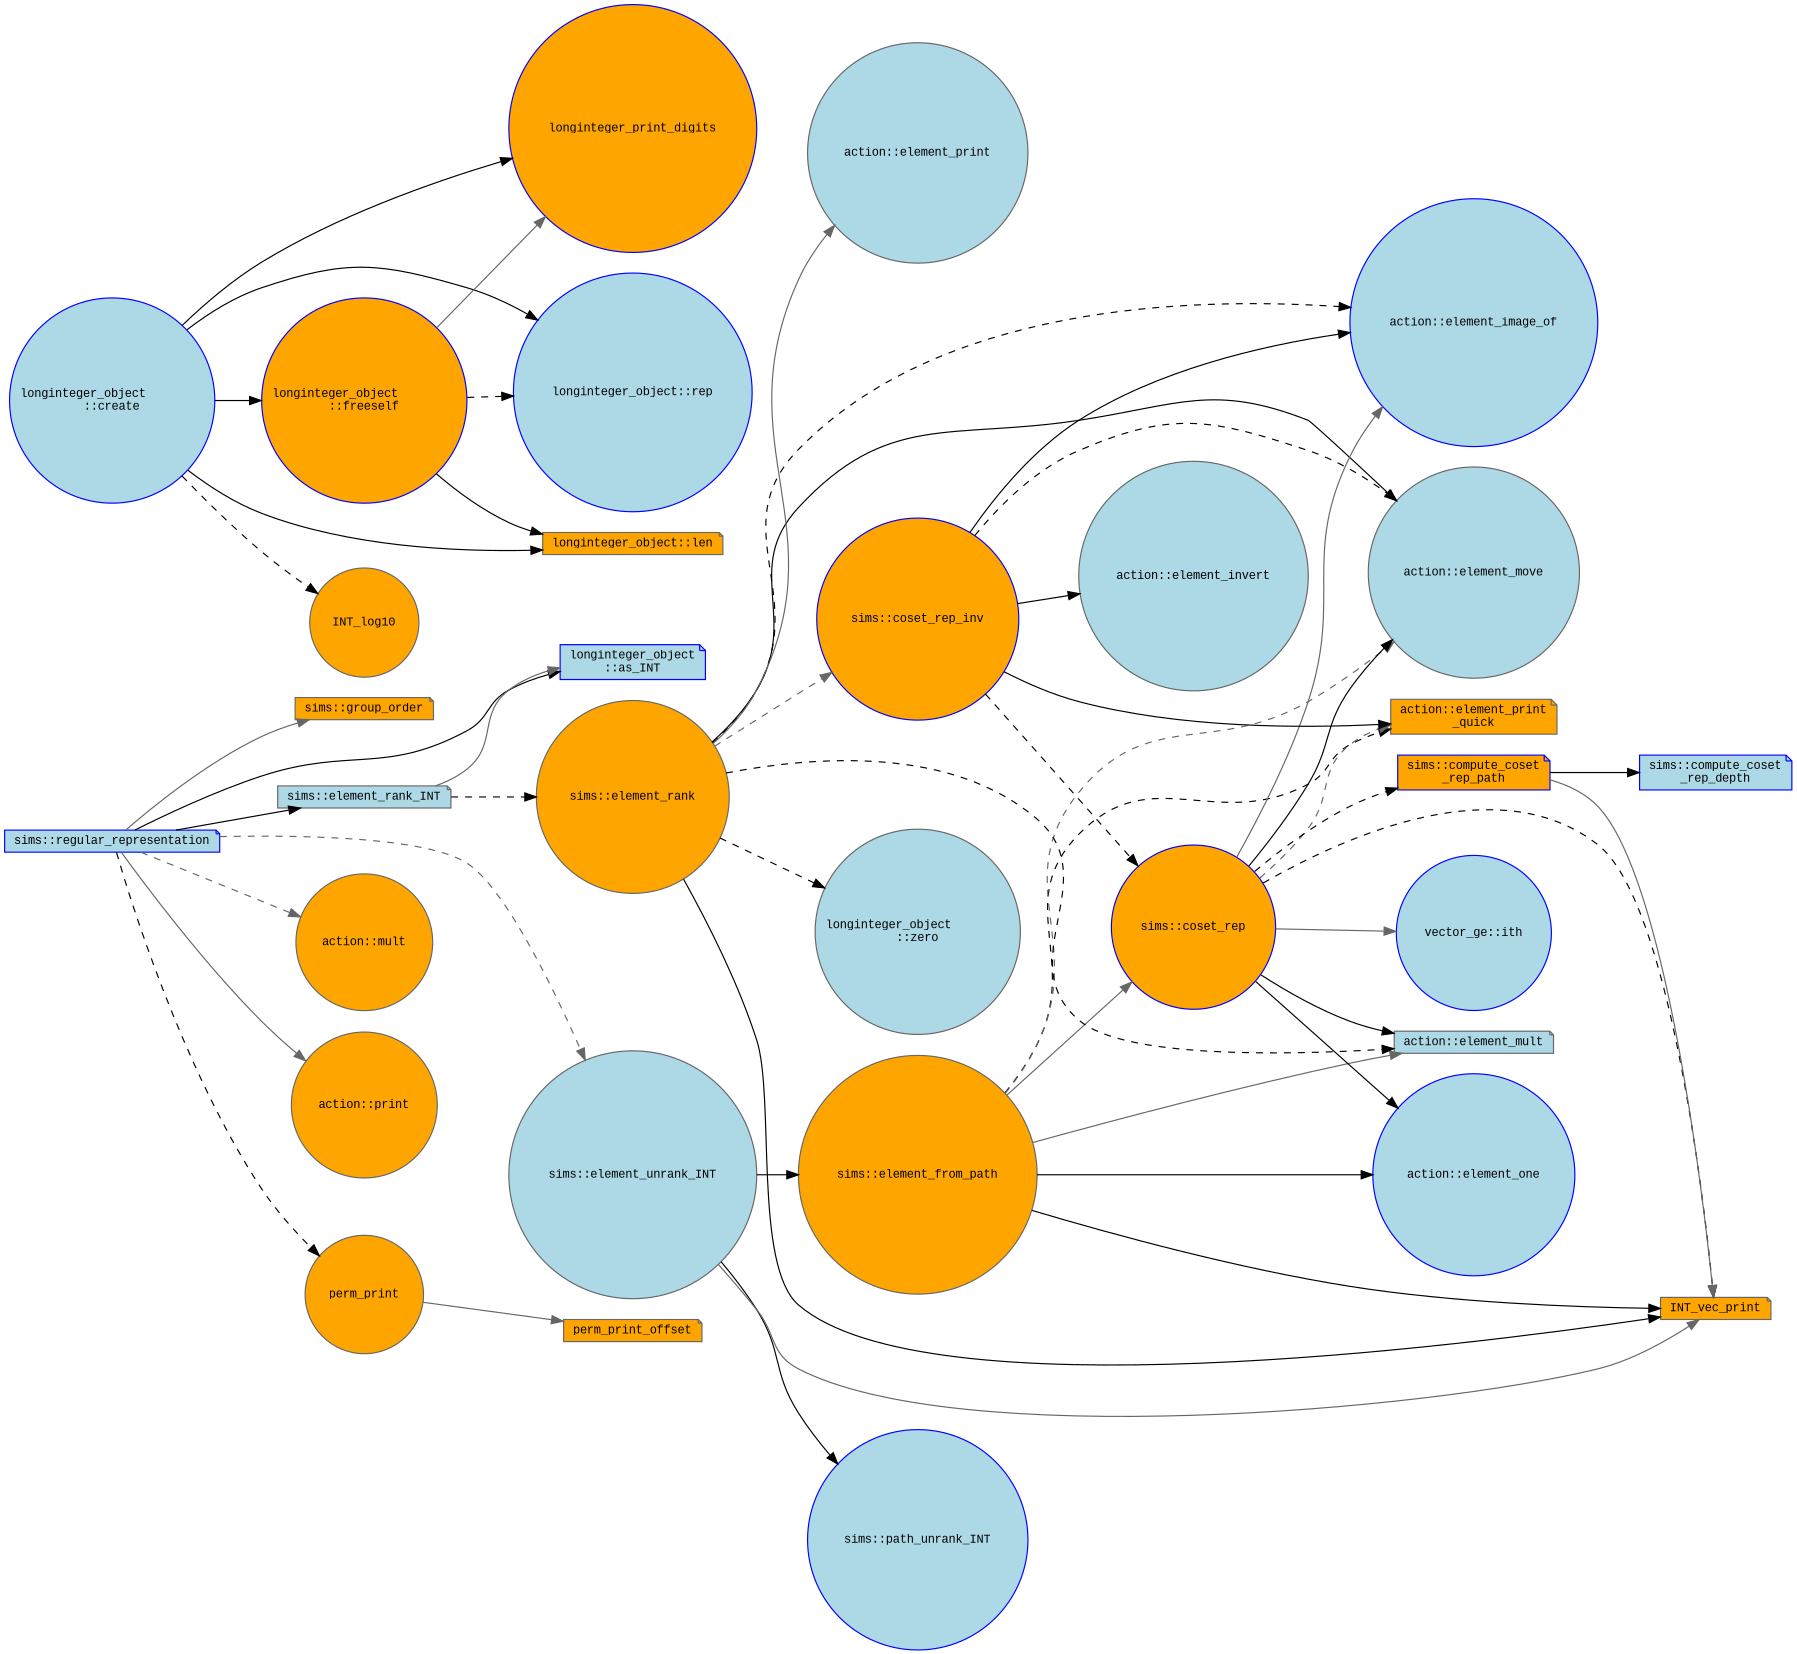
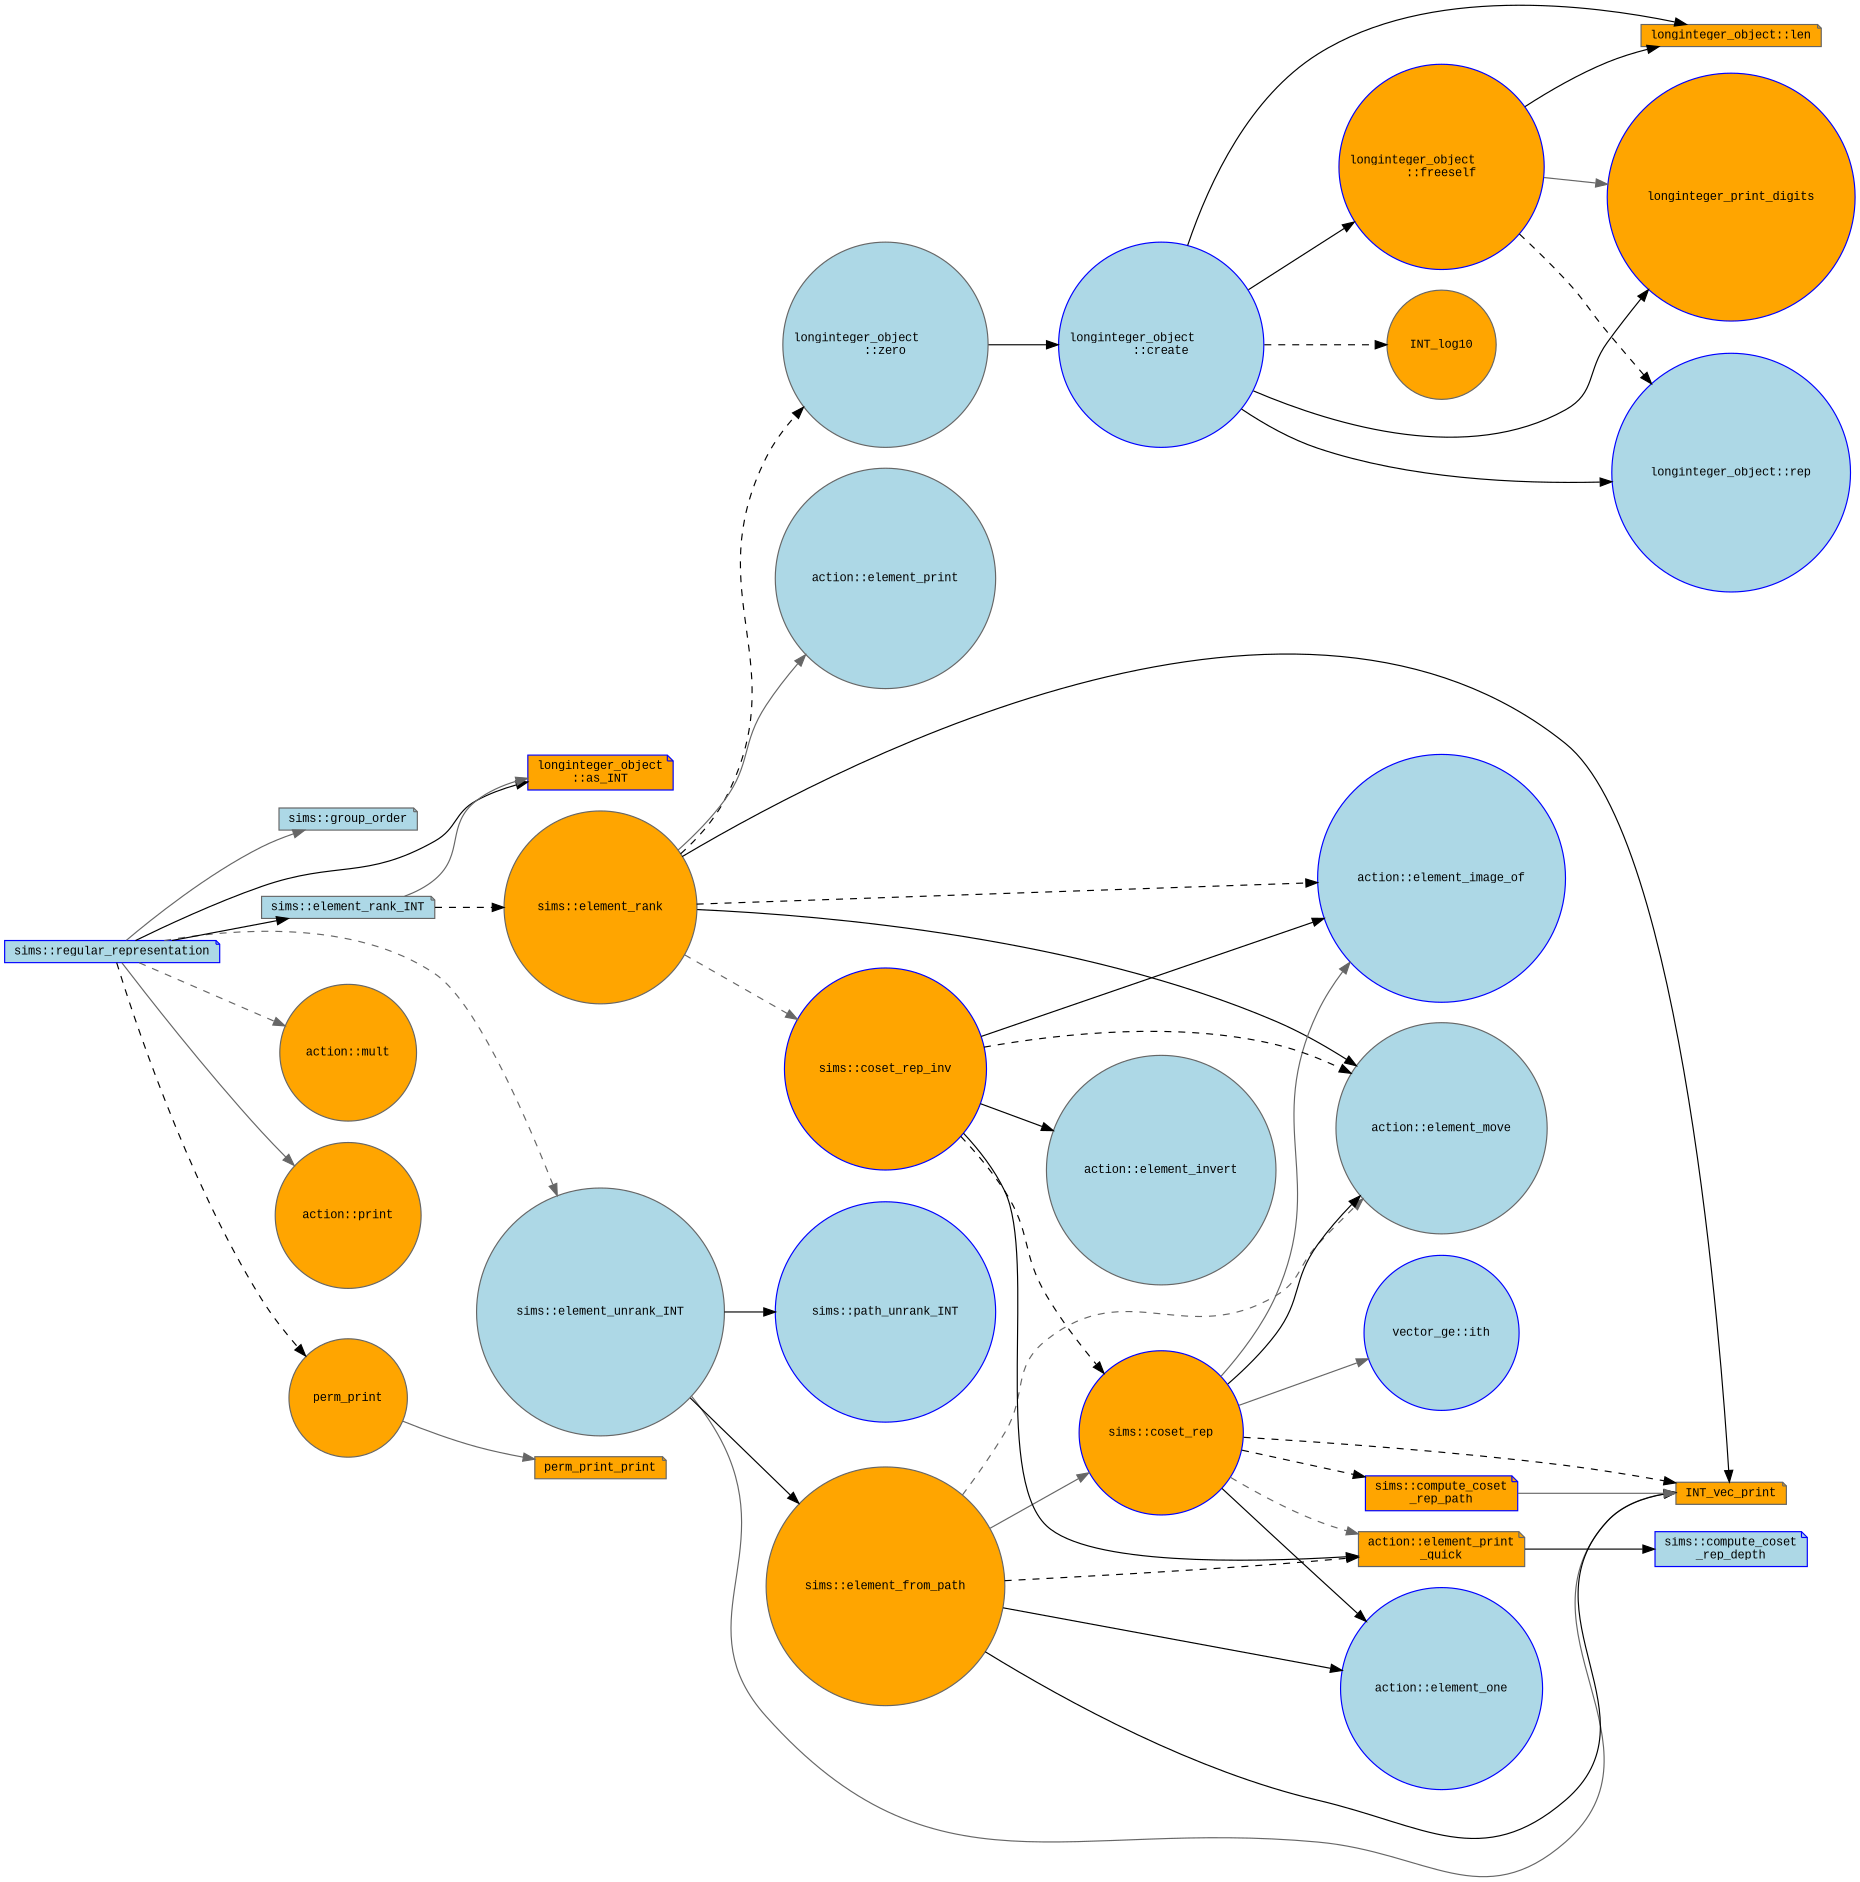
  digraph {
    fontname="Liberation Mono"
    rankdir=LR
    node [color=gray40 fillcolor=lightblue fontname="Liberation Mono" fontsize=10 shape=circle style=filled]
    edge [color=black fontname="Liberation Mono" fontsize=10 labelfontname=Helvetica labelfontsize=10 style=solid]
    n1 [color=blue fontcolor=black height=0.2 label="sims::regular_representation" shape=note width=0.4]
-   n2 [fillcolor=orange height=0.2 label="sims::group_order" shape=note width=0.4]
-   n3 [color=blue height=0.2 label="longinteger_object\l::as_INT" shape=note width=0.4]
+   n2 [height=0.2 label="sims::group_order" shape=note width=0.4]
+   n3 [color=blue fillcolor=orange height=0.2 label="longinteger_object\l::as_INT" shape=note width=0.4]
    n4 [height=0.2 label="sims::element_unrank_INT" width=0.4]
    n5 [fillcolor=orange height=0.2 label="action::mult" width=0.4]
    n6 [height=0.2 label="sims::element_rank_INT" shape=note width=0.4]
    n7 [fillcolor=orange height=0.2 label="action::print" width=0.4]
    n8 [fillcolor=orange height=0.2 label=perm_print width=0.4]
    n9 [color=blue height=0.2 label="sims::path_unrank_INT" width=0.4]
    n10 [fillcolor=orange height=0.2 label=INT_vec_print shape=note width=0.4]
    n11 [fillcolor=orange height=0.2 label="sims::element_from_path" width=0.4]
    n12 [fillcolor=orange height=0.2 label="sims::element_rank" width=0.4]
-   n13 [fillcolor=orange height=0.2 label=perm_print_offset shape=note width=0.4]
+   n13 [fillcolor=orange height=0.2 label=perm_print_print shape=note width=0.4]
    n14 [color=blue height=0.2 label="action::element_one" width=0.4]
    n15 [color=blue fillcolor=orange height=0.2 label="sims::coset_rep" width=0.4]
    n16 [fillcolor=orange height=0.2 label="action::element_print\l_quick" shape=note width=0.4]
-   n17 [height=0.2 label="action::element_mult" shape=note width=0.4]
    n18 [height=0.2 label="action::element_move" width=0.4]
    n19 [color=blue fillcolor=orange height=0.2 label="sims::compute_coset\l_rep_path" shape=note width=0.4]
    n20 [color=blue height=0.2 label="vector_ge::ith" width=0.4]
    n21 [color=blue height=0.2 label="action::element_image_of" width=0.4]
    n22 [color=blue height=0.2 label="sims::compute_coset\l_rep_depth" shape=note width=0.4]
    n23 [height=0.2 label="longinteger_object\l::zero" width=0.4]
    n24 [height=0.2 label="action::element_print" width=0.4]
    n25 [color=blue fillcolor=orange height=0.2 label="sims::coset_rep_inv" width=0.4]
    n26 [color=blue height=0.2 label="longinteger_object\l::create" width=0.4]
    n27 [height=0.2 label="action::element_invert" width=0.4]
    n28 [color=blue fillcolor=orange height=0.2 label="longinteger_object\l::freeself" width=0.4]
    n29 [color=blue fillcolor=orange height=0.2 label=longinteger_print_digits width=0.4]
    n30 [color=blue height=0.2 label="longinteger_object::rep" width=0.4]
    n31 [fillcolor=orange height=0.2 label="longinteger_object::len" shape=note width=0.4]
    n32 [fillcolor=orange height=0.2 label=INT_log10 width=0.4]
    n1 -> n2 [color=gray40]
    n1 -> n3
    n1 -> n4 [color=gray40 style=dashed]
    n1 -> n5 [color=gray40 style=dashed]
    n1 -> n6
    n1 -> n7 [color=gray40]
    n1 -> n8 [style=dashed]
    n4 -> n9
    n4 -> n10 [color=gray40]
    n4 -> n11
    n6 -> n3 [color=gray40]
    n6 -> n12 [style=dashed]
    n8 -> n13 [color=gray40]
    n11 -> n10
    n11 -> n14
    n11 -> n15 [color=gray40]
    n11 -> n16 [style=dashed]
-   n11 -> n17 [color=gray40]
    n11 -> n18 [color=gray40 style=dashed]
    n12 -> n10
-   n12 -> n17 [style=dashed]
    n12 -> n18
    n12 -> n21 [style=dashed]
    n12 -> n23 [style=dashed]
    n12 -> n24 [color=gray40]
    n12 -> n25 [color=gray40 style=dashed]
    n15 -> n10 [style=dashed]
    n15 -> n14
    n15 -> n16 [color=gray40 style=dashed]
-   n15 -> n17
    n15 -> n18
    n15 -> n19 [style=dashed]
    n15 -> n20 [color=gray40]
    n15 -> n21 [color=gray40]
    n19 -> n10 [color=gray40]
-   n19 -> n22
+   n16 -> n22
+   n23 -> n26
    n25 -> n15 [style=dashed]
    n25 -> n16
    n25 -> n18 [style=dashed]
    n25 -> n21
    n25 -> n27
    n26 -> n28
    n26 -> n29
    n26 -> n30
    n26 -> n31
    n26 -> n32 [style=dashed]
    n28 -> n29 [color=gray40]
    n28 -> n30 [style=dashed]
    n28 -> n31
  }
